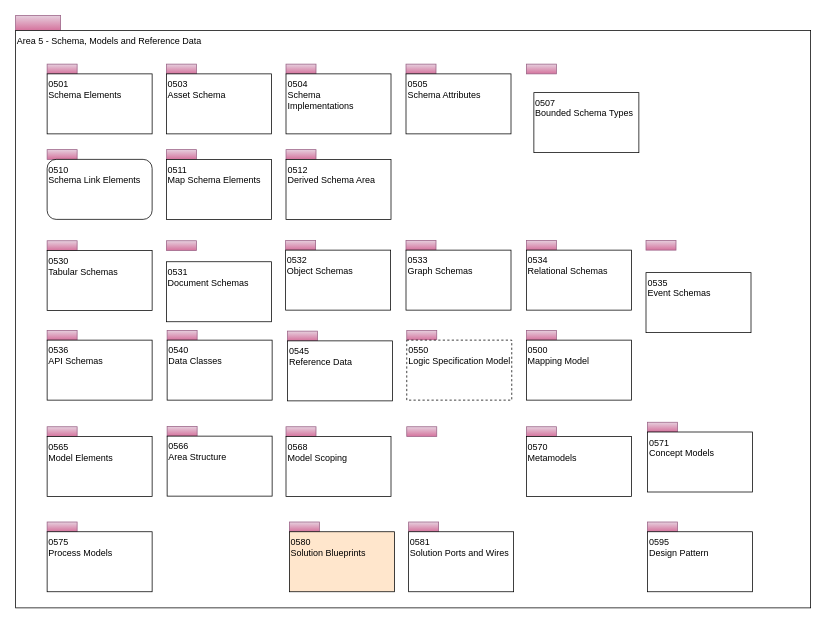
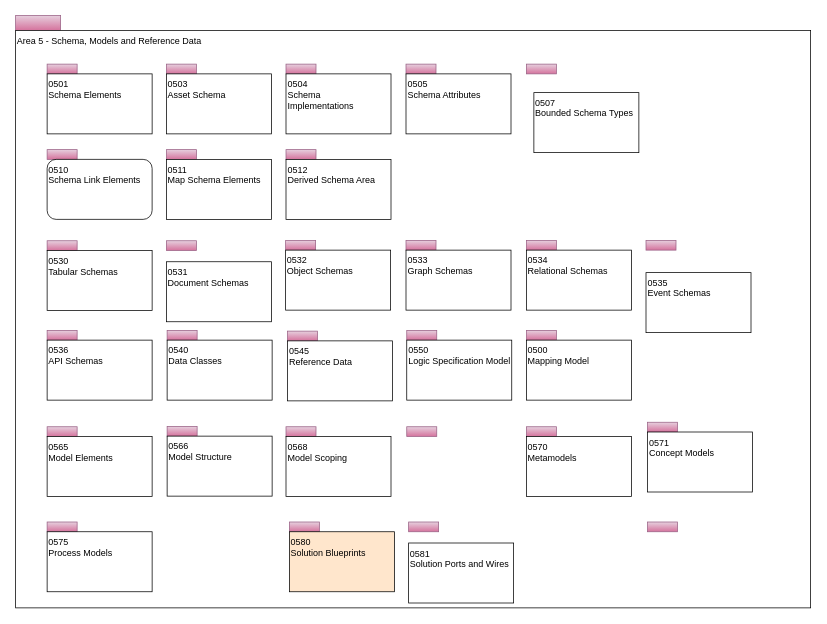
  <mxCell id="0" />
  <mxCell id="1" parent="0" />
  <mxCell id="2" value="" style="rounded=0;whiteSpace=wrap;html=1;align=left;fillColor=#e6d0de;strokeColor=#996185;gradientColor=#d5739d;" parent="1" vertex="1"><mxGeometry x="20" y="20" width="60" height="20" as="geometry" /></mxCell>
  <mxCell id="3" value="Area 5 - Schema, Models and Reference Data" style="rounded=0;whiteSpace=wrap;html=1;align=left;verticalAlign=top;" parent="1" vertex="1"><mxGeometry x="20" y="40" width="1060" height="770" as="geometry" /></mxCell>
  <mxCell id="4" value="" style="rounded=0;whiteSpace=wrap;html=1;align=left;fillColor=#e6d0de;strokeColor=#996185;gradientColor=#d5739d;" parent="1" vertex="1"><mxGeometry x="62" y="85" width="40" height="13" as="geometry" /></mxCell>
  <mxCell id="5" value="0501&lt;br&gt;Schema Elements&lt;br&gt;" style="rounded=0;whiteSpace=wrap;html=1;align=left;verticalAlign=top;" parent="1" vertex="1"><mxGeometry x="62" y="98" width="140" height="80" as="geometry" /></mxCell>
  <mxCell id="6" value="" style="rounded=0;whiteSpace=wrap;html=1;align=left;fillColor=#e6d0de;strokeColor=#996185;gradientColor=#d5739d;" parent="1" vertex="1"><mxGeometry x="221" y="85" width="40" height="13" as="geometry" /></mxCell>
  <mxCell id="7" value="0503&lt;br&gt;Asset Schema&lt;br&gt;" style="rounded=0;whiteSpace=wrap;html=1;align=left;verticalAlign=top;" parent="1" vertex="1"><mxGeometry x="221" y="98" width="140" height="80" as="geometry" /></mxCell>
  <mxCell id="8" value="" style="rounded=0;whiteSpace=wrap;html=1;align=left;fillColor=#e6d0de;strokeColor=#996185;gradientColor=#d5739d;" parent="1" vertex="1"><mxGeometry x="380.5" y="85" width="40" height="13" as="geometry" /></mxCell>
  <mxCell id="9" value="0504&lt;br&gt;Schema&lt;br&gt;Implementations" style="rounded=0;whiteSpace=wrap;html=1;align=left;verticalAlign=top;" parent="1" vertex="1"><mxGeometry x="380.5" y="98" width="140" height="80" as="geometry" /></mxCell>
  <mxCell id="10" value="" style="rounded=0;whiteSpace=wrap;html=1;align=left;fillColor=#e6d0de;strokeColor=#996185;gradientColor=#d5739d;" parent="1" vertex="1"><mxGeometry x="62" y="199" width="40" height="13" as="geometry" /></mxCell>
  <mxCell id="11" value="0510&lt;br&gt;Schema Link Elements&lt;br&gt;" style="whiteSpace=wrap;html=1;align=left;verticalAlign=top;rounded=1;" parent="1" vertex="1"><mxGeometry x="62" y="212" width="140" height="80" as="geometry" /></mxCell>
  <mxCell id="12" value="" style="rounded=0;whiteSpace=wrap;html=1;align=left;fillColor=#e6d0de;strokeColor=#996185;gradientColor=#d5739d;" parent="1" vertex="1"><mxGeometry x="221" y="199" width="40" height="13" as="geometry" /></mxCell>
  <mxCell id="13" value="0511&lt;br&gt;Map Schema Elements&lt;br&gt;" style="rounded=0;whiteSpace=wrap;html=1;align=left;verticalAlign=top;" parent="1" vertex="1"><mxGeometry x="221" y="212" width="140" height="80" as="geometry" /></mxCell>
  <mxCell id="14" value="" style="rounded=0;whiteSpace=wrap;html=1;align=left;fillColor=#e6d0de;strokeColor=#996185;gradientColor=#d5739d;" parent="1" vertex="1"><mxGeometry x="540.5" y="85" width="40" height="13" as="geometry" /></mxCell>
  <mxCell id="15" value="0505&lt;br&gt;Schema Attributes&lt;br&gt;" style="rounded=0;whiteSpace=wrap;html=1;align=left;verticalAlign=top;" parent="1" vertex="1"><mxGeometry x="540.5" y="98" width="140" height="80" as="geometry" /></mxCell>
  <mxCell id="16" value="" style="rounded=0;whiteSpace=wrap;html=1;align=left;fillColor=#e6d0de;strokeColor=#996185;gradientColor=#d5739d;" parent="1" vertex="1"><mxGeometry x="221" y="320.5" width="40" height="13" as="geometry" /></mxCell>
  <mxCell id="17" value="0531&lt;br&gt;Document Schemas&lt;br&gt;" style="rounded=0;whiteSpace=wrap;html=1;align=left;verticalAlign=top;" parent="1" vertex="1"><mxGeometry x="221" y="348.5" width="140" height="80" as="geometry" /></mxCell>
  <mxCell id="18" value="" style="rounded=0;whiteSpace=wrap;html=1;align=left;fillColor=#e6d0de;strokeColor=#996185;gradientColor=#d5739d;" parent="1" vertex="1"><mxGeometry x="701" y="320" width="40" height="13" as="geometry" /></mxCell>
  <mxCell id="19" value="0534&lt;br&gt;Relational Schemas&lt;br&gt;" style="rounded=0;whiteSpace=wrap;html=1;align=left;verticalAlign=top;" parent="1" vertex="1"><mxGeometry x="701" y="333" width="140" height="80" as="geometry" /></mxCell>
  <mxCell id="20" value="" style="rounded=0;whiteSpace=wrap;html=1;align=left;fillColor=#e6d0de;strokeColor=#996185;gradientColor=#d5739d;" parent="1" vertex="1"><mxGeometry x="860.5" y="320" width="40" height="13" as="geometry" /></mxCell>
  <mxCell id="21" value="0535&lt;br&gt;Event Schemas&lt;br&gt;" style="rounded=0;whiteSpace=wrap;html=1;align=left;verticalAlign=top;" parent="1" vertex="1"><mxGeometry x="860.5" y="363" width="140" height="80" as="geometry" /></mxCell>
  <mxCell id="22" value="" style="rounded=0;whiteSpace=wrap;html=1;align=left;fillColor=#e6d0de;strokeColor=#996185;gradientColor=#d5739d;" parent="1" vertex="1"><mxGeometry x="62" y="440" width="40" height="13" as="geometry" /></mxCell>
  <mxCell id="23" value="0536&lt;br&gt;API Schemas&lt;br&gt;" style="rounded=0;whiteSpace=wrap;html=1;align=left;verticalAlign=top;" parent="1" vertex="1"><mxGeometry x="62" y="453" width="140" height="80" as="geometry" /></mxCell>
  <mxCell id="24" value="" style="rounded=0;whiteSpace=wrap;html=1;align=left;fillColor=#e6d0de;strokeColor=#996185;gradientColor=#d5739d;" parent="1" vertex="1"><mxGeometry x="222" y="440" width="40" height="13" as="geometry" /></mxCell>
  <mxCell id="25" value="0540&lt;br&gt;Data Classes&lt;br&gt;" style="rounded=0;whiteSpace=wrap;html=1;align=left;verticalAlign=top;" parent="1" vertex="1"><mxGeometry x="222" y="453" width="140" height="80" as="geometry" /></mxCell>
  <mxCell id="26" value="" style="rounded=0;whiteSpace=wrap;html=1;align=left;fillColor=#e6d0de;strokeColor=#996185;gradientColor=#d5739d;" parent="1" vertex="1"><mxGeometry x="541.5" y="440" width="40" height="13" as="geometry" /></mxCell>
- <mxCell id="27" value="0550&lt;br&gt;Logic Specification Model&lt;br&gt;" style="rounded=0;whiteSpace=wrap;html=1;align=left;verticalAlign=top;dashed=1;" parent="1" vertex="1"><mxGeometry x="541.5" y="453" width="140" height="80" as="geometry" /></mxCell>
+ <mxCell id="27" value="0550&lt;br&gt;Logic Specification Model&lt;br&gt;" style="rounded=0;whiteSpace=wrap;html=1;align=left;verticalAlign=top;" parent="1" vertex="1"><mxGeometry x="541.5" y="453" width="140" height="80" as="geometry" /></mxCell>
  <mxCell id="28" value="" style="rounded=0;whiteSpace=wrap;html=1;align=left;fillColor=#e6d0de;strokeColor=#996185;gradientColor=#d5739d;" parent="1" vertex="1"><mxGeometry x="701" y="440" width="40" height="13" as="geometry" /></mxCell>
  <mxCell id="29" value="0500&lt;br&gt;Mapping Model&lt;br&gt;" style="rounded=0;whiteSpace=wrap;html=1;align=left;verticalAlign=top;" parent="1" vertex="1"><mxGeometry x="701" y="453" width="140" height="80" as="geometry" /></mxCell>
  <mxCell id="30" value="" style="rounded=0;whiteSpace=wrap;html=1;align=left;fillColor=#e6d0de;strokeColor=#996185;gradientColor=#d5739d;" parent="1" vertex="1"><mxGeometry x="385" y="695.5" width="40" height="13" as="geometry" /></mxCell>
  <mxCell id="31" value="0580&lt;br&gt;Solution Blueprints&lt;br&gt;" style="rounded=0;whiteSpace=wrap;html=1;align=left;verticalAlign=top;fillColor=#ffe6cc;" parent="1" vertex="1"><mxGeometry x="385" y="708.5" width="140" height="80" as="geometry" /></mxCell>
  <mxCell id="32" value="" style="rounded=0;whiteSpace=wrap;html=1;align=left;fillColor=#e6d0de;strokeColor=#996185;gradientColor=#d5739d;" parent="1" vertex="1"><mxGeometry x="382.5" y="441" width="40" height="13" as="geometry" /></mxCell>
  <mxCell id="33" value="0545&lt;br&gt;Reference Data&lt;br&gt;" style="rounded=0;whiteSpace=wrap;html=1;align=left;verticalAlign=top;" parent="1" vertex="1"><mxGeometry x="382.5" y="454" width="140" height="80" as="geometry" /></mxCell>
  <mxCell id="34" value="" style="rounded=0;whiteSpace=wrap;html=1;align=left;fillColor=#e6d0de;strokeColor=#996185;gradientColor=#d5739d;" parent="1" vertex="1"><mxGeometry x="62" y="320.5" width="40" height="13" as="geometry" /></mxCell>
  <mxCell id="35" value="0530&lt;br&gt;Tabular Schemas&lt;br&gt;" style="rounded=0;whiteSpace=wrap;html=1;align=left;verticalAlign=top;" parent="1" vertex="1"><mxGeometry x="62" y="333.5" width="140" height="80" as="geometry" /></mxCell>
  <mxCell id="36" value="" style="rounded=0;whiteSpace=wrap;html=1;align=left;fillColor=#e6d0de;strokeColor=#996185;gradientColor=#d5739d;" parent="1" vertex="1"><mxGeometry x="701" y="85" width="40" height="13" as="geometry" /></mxCell>
  <mxCell id="37" value="0507&lt;br&gt;Bounded Schema Types&lt;br&gt;" style="rounded=0;whiteSpace=wrap;html=1;align=left;verticalAlign=top;" parent="1" vertex="1"><mxGeometry x="711" y="123" width="140" height="80" as="geometry" /></mxCell>
  <mxCell id="38" value="" style="rounded=0;whiteSpace=wrap;html=1;align=left;fillColor=#e6d0de;strokeColor=#996185;gradientColor=#d5739d;" parent="1" vertex="1"><mxGeometry x="380.5" y="199" width="40" height="13" as="geometry" /></mxCell>
  <mxCell id="39" value="0512&lt;br&gt;Derived Schema Area&lt;br&gt;" style="rounded=0;whiteSpace=wrap;html=1;align=left;verticalAlign=top;" parent="1" vertex="1"><mxGeometry x="380.5" y="212" width="140" height="80" as="geometry" /></mxCell>
  <mxCell id="40" value="" style="rounded=0;whiteSpace=wrap;html=1;align=left;fillColor=#e6d0de;strokeColor=#996185;gradientColor=#d5739d;" parent="1" vertex="1"><mxGeometry x="380" y="320" width="40" height="13" as="geometry" /></mxCell>
  <mxCell id="41" value="0532&lt;br&gt;Object Schemas&lt;br&gt;" style="rounded=0;whiteSpace=wrap;html=1;align=left;verticalAlign=top;" parent="1" vertex="1"><mxGeometry x="380" y="333" width="140" height="80" as="geometry" /></mxCell>
  <mxCell id="42" value="" style="rounded=0;whiteSpace=wrap;html=1;align=left;fillColor=#e6d0de;strokeColor=#996185;gradientColor=#d5739d;" parent="1" vertex="1"><mxGeometry x="540.5" y="320" width="40" height="13" as="geometry" /></mxCell>
  <mxCell id="43" value="0533&lt;br&gt;Graph Schemas&lt;br&gt;" style="rounded=0;whiteSpace=wrap;html=1;align=left;verticalAlign=top;" parent="1" vertex="1"><mxGeometry x="540.5" y="333" width="140" height="80" as="geometry" /></mxCell>
  <mxCell id="44" value="" style="rounded=0;whiteSpace=wrap;html=1;align=left;fillColor=#e6d0de;strokeColor=#996185;gradientColor=#d5739d;" parent="1" vertex="1"><mxGeometry x="380.5" y="568.5" width="40" height="13" as="geometry" /></mxCell>
  <mxCell id="45" value="0568&lt;br&gt;Model Scoping" style="rounded=0;whiteSpace=wrap;html=1;align=left;verticalAlign=top;" parent="1" vertex="1"><mxGeometry x="380.5" y="581.5" width="140" height="80" as="geometry" /></mxCell>
  <mxCell id="46" value="" style="rounded=0;whiteSpace=wrap;html=1;align=left;fillColor=#e6d0de;strokeColor=#996185;gradientColor=#d5739d;" parent="1" vertex="1"><mxGeometry x="701" y="568.5" width="40" height="13" as="geometry" /></mxCell>
  <mxCell id="47" value="0570&lt;br&gt;Metamodels&lt;br&gt;" style="rounded=0;whiteSpace=wrap;html=1;align=left;verticalAlign=top;" parent="1" vertex="1"><mxGeometry x="701" y="581.5" width="140" height="80" as="geometry" /></mxCell>
  <mxCell id="48" value="" style="rounded=0;whiteSpace=wrap;html=1;align=left;fillColor=#e6d0de;strokeColor=#996185;gradientColor=#d5739d;" parent="1" vertex="1"><mxGeometry x="62" y="695.5" width="40" height="13" as="geometry" /></mxCell>
  <mxCell id="49" value="0575&lt;br&gt;Process Models" style="rounded=0;whiteSpace=wrap;html=1;align=left;verticalAlign=top;" parent="1" vertex="1"><mxGeometry x="62" y="708.5" width="140" height="80" as="geometry" /></mxCell>
  <mxCell id="50" value="" style="rounded=0;whiteSpace=wrap;html=1;align=left;fillColor=#e6d0de;strokeColor=#996185;gradientColor=#d5739d;" parent="1" vertex="1"><mxGeometry x="544" y="695.5" width="40" height="13" as="geometry" /></mxCell>
- <mxCell id="51" value="0581&lt;br&gt;Solution Ports and Wires&lt;br&gt;" style="rounded=0;whiteSpace=wrap;html=1;align=left;verticalAlign=top;" parent="1" vertex="1"><mxGeometry x="544" y="708.5" width="140" height="80" as="geometry" /></mxCell>
+ <mxCell id="51" value="0581&lt;br&gt;Solution Ports and Wires&lt;br&gt;" style="rounded=0;whiteSpace=wrap;html=1;align=left;verticalAlign=top;" parent="1" vertex="1"><mxGeometry x="544" y="723.5" width="140" height="80" as="geometry" /></mxCell>
  <mxCell id="52" value="" style="rounded=0;whiteSpace=wrap;html=1;align=left;fillColor=#e6d0de;strokeColor=#996185;gradientColor=#d5739d;" parent="1" vertex="1"><mxGeometry x="862.5" y="695.5" width="40" height="13" as="geometry" /></mxCell>
- <mxCell id="53" value="0595&lt;br&gt;Design Pattern&lt;br&gt;" style="rounded=0;whiteSpace=wrap;html=1;align=left;verticalAlign=top;" parent="1" vertex="1"><mxGeometry x="862.5" y="708.5" width="140" height="80" as="geometry" /></mxCell>
  <mxCell id="54" value="" style="rounded=0;whiteSpace=wrap;html=1;align=left;fillColor=#e6d0de;strokeColor=#996185;gradientColor=#d5739d;" vertex="1" parent="1"><mxGeometry x="62" y="568.5" width="40" height="13" as="geometry" /></mxCell>
  <mxCell id="55" value="0565&lt;br&gt;Model Elements&lt;br&gt;" style="rounded=0;whiteSpace=wrap;html=1;align=left;verticalAlign=top;" vertex="1" parent="1"><mxGeometry x="62" y="581.5" width="140" height="80" as="geometry" /></mxCell>
  <mxCell id="56" value="" style="rounded=0;whiteSpace=wrap;html=1;align=left;fillColor=#e6d0de;strokeColor=#996185;gradientColor=#d5739d;" vertex="1" parent="1"><mxGeometry x="222" y="568" width="40" height="13" as="geometry" /></mxCell>
- <mxCell id="57" value="0566&lt;br&gt;Area Structure" style="rounded=0;whiteSpace=wrap;html=1;align=left;verticalAlign=top;" vertex="1" parent="1"><mxGeometry x="222" y="581" width="140" height="80" as="geometry" /></mxCell>
+ <mxCell id="57" value="0566&lt;br&gt;Model Structure" style="rounded=0;whiteSpace=wrap;html=1;align=left;verticalAlign=top;" vertex="1" parent="1"><mxGeometry x="222" y="581" width="140" height="80" as="geometry" /></mxCell>
  <mxCell id="58" value="" style="rounded=0;whiteSpace=wrap;html=1;align=left;fillColor=#e6d0de;strokeColor=#996185;gradientColor=#d5739d;" vertex="1" parent="1"><mxGeometry x="541.5" y="568.5" width="40" height="13" as="geometry" /></mxCell>
  <mxCell id="59" value="" style="rounded=0;whiteSpace=wrap;html=1;align=left;fillColor=#e6d0de;strokeColor=#996185;gradientColor=#d5739d;" vertex="1" parent="1"><mxGeometry x="862.5" y="562.5" width="40" height="13" as="geometry" /></mxCell>
  <mxCell id="60" value="0571&lt;br&gt;Concept Models" style="rounded=0;whiteSpace=wrap;html=1;align=left;verticalAlign=top;" vertex="1" parent="1"><mxGeometry x="862.5" y="575.5" width="140" height="80" as="geometry" /></mxCell>
